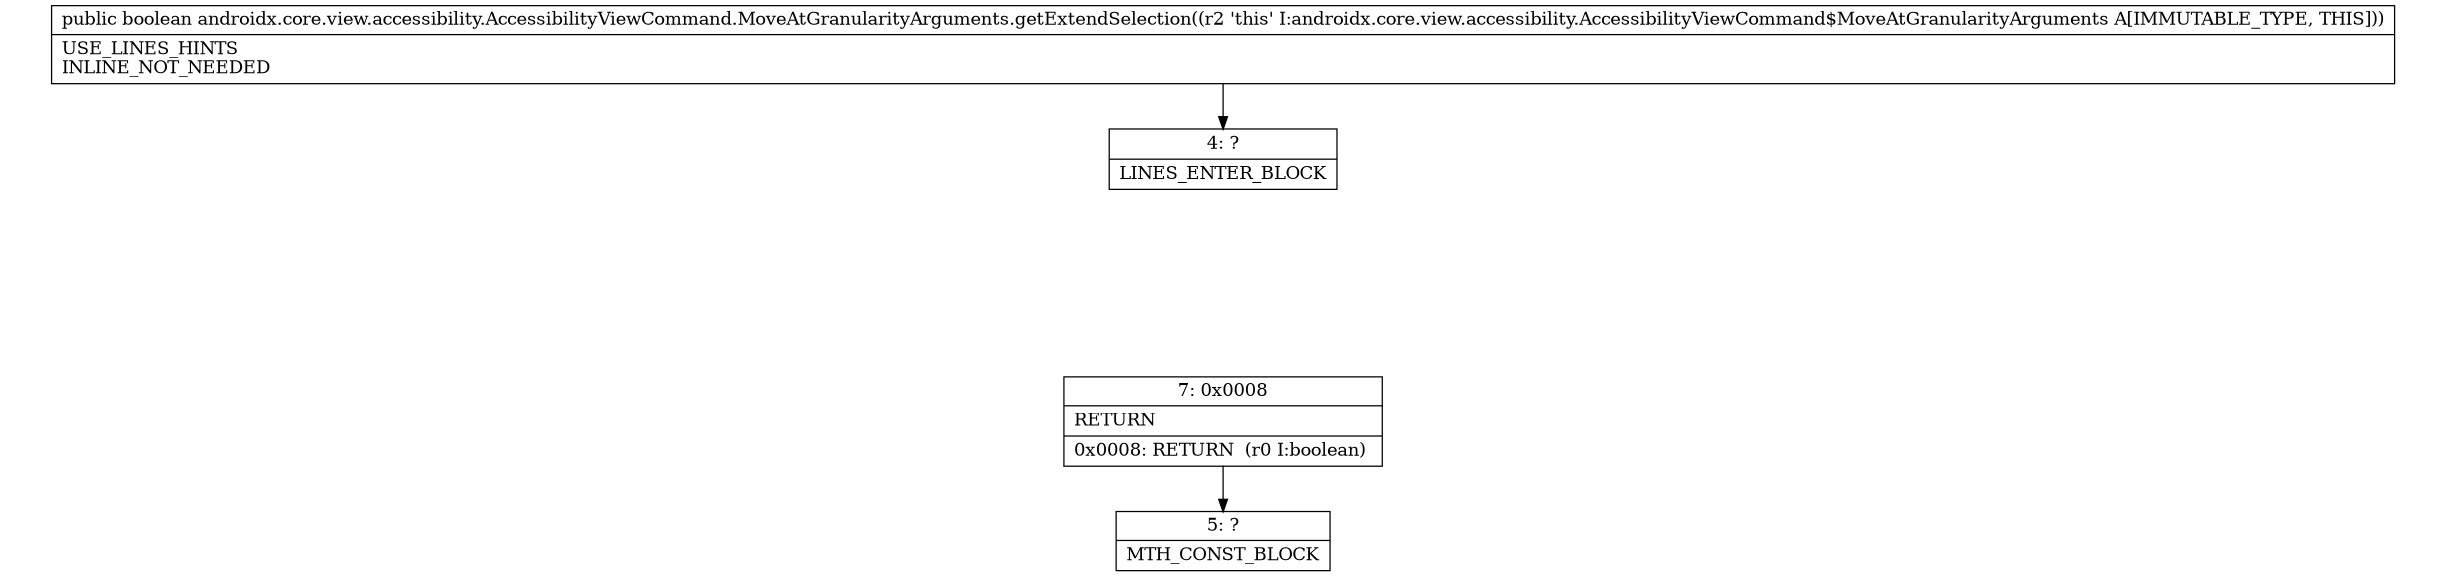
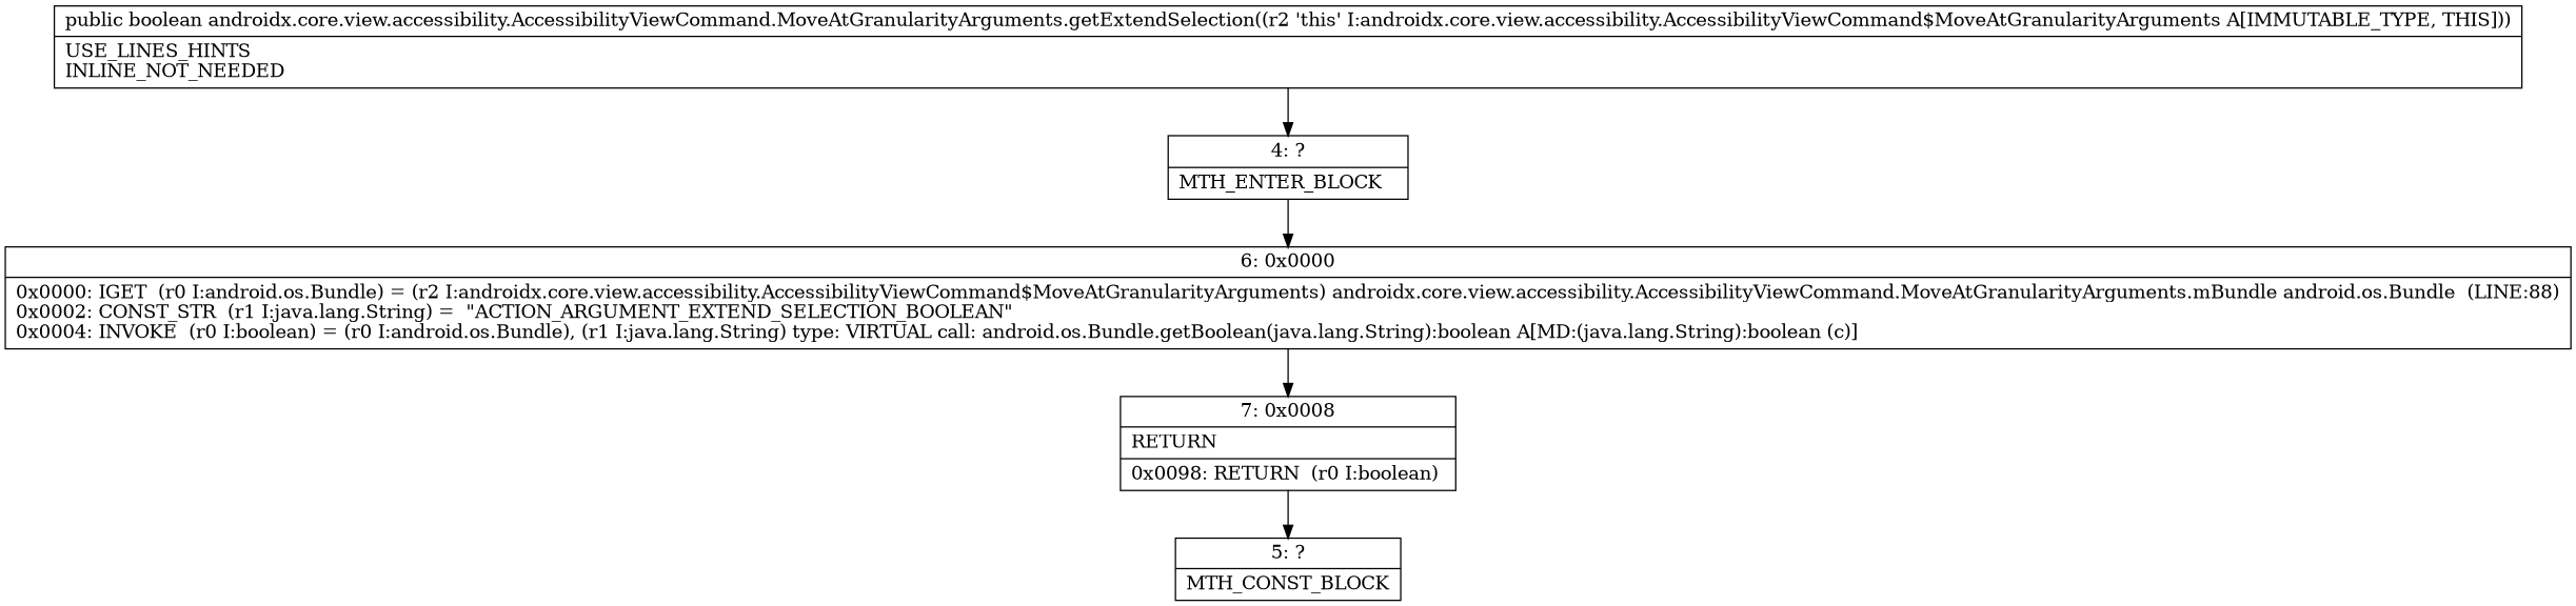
  digraph {
    node [shape=record]
-   n1 [label="{4\:\ ?|LINES_ENTER_BLOCK\l}"]
-   n3 [label="{7\:\ 0x0008|RETURN\l|0x0008: RETURN  (r0 I:boolean) \l}"]
+   n1 [label="{4\:\ ?|MTH_ENTER_BLOCK\l}"]
+   n2 [label="{6\:\ 0x0000|0x0000: IGET  (r0 I:android.os.Bundle) = (r2 I:androidx.core.view.accessibility.AccessibilityViewCommand$MoveAtGranularityArguments) androidx.core.view.accessibility.AccessibilityViewCommand.MoveAtGranularityArguments.mBundle android.os.Bundle  (LINE:88)\l0x0002: CONST_STR  (r1 I:java.lang.String) =  \"ACTION_ARGUMENT_EXTEND_SELECTION_BOOLEAN\" \l0x0004: INVOKE  (r0 I:boolean) = (r0 I:android.os.Bundle), (r1 I:java.lang.String) type: VIRTUAL call: android.os.Bundle.getBoolean(java.lang.String):boolean A[MD:(java.lang.String):boolean (c)]\l}"]
+   n3 [label="{7\:\ 0x0008|RETURN\l|0x0098: RETURN  (r0 I:boolean) \l}"]
    n4 [label="{5\:\ ?|MTH_CONST_BLOCK\l}"]
    n5 [label="{public boolean androidx.core.view.accessibility.AccessibilityViewCommand.MoveAtGranularityArguments.getExtendSelection((r2 'this' I:androidx.core.view.accessibility.AccessibilityViewCommand$MoveAtGranularityArguments A[IMMUTABLE_TYPE, THIS]))  | USE_LINES_HINTS\lINLINE_NOT_NEEDED\l}"]
+   n1 -> n2
+   n2 -> n3
    n3 -> n4
    n5 -> n1
  }
